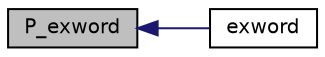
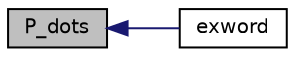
  digraph {
    rankdir=LR
    node [color=black fontname=Helvetica fontsize=10 shape=record style=filled]
-   n1 [fillcolor=grey75 fontcolor=black height=0.2 label=P_exword width=0.4]
+   n1 [fillcolor=grey75 fontcolor=black height=0.2 label=P_dots width=0.4]
    n2 [fillcolor=white height=0.2 label=exword width=0.4]
    n1 -> n2 [color=midnightblue dir=back fontname=Helvetica fontsize=10 labelfontname=Helvetica labelfontsize=10 style=solid]
  }
